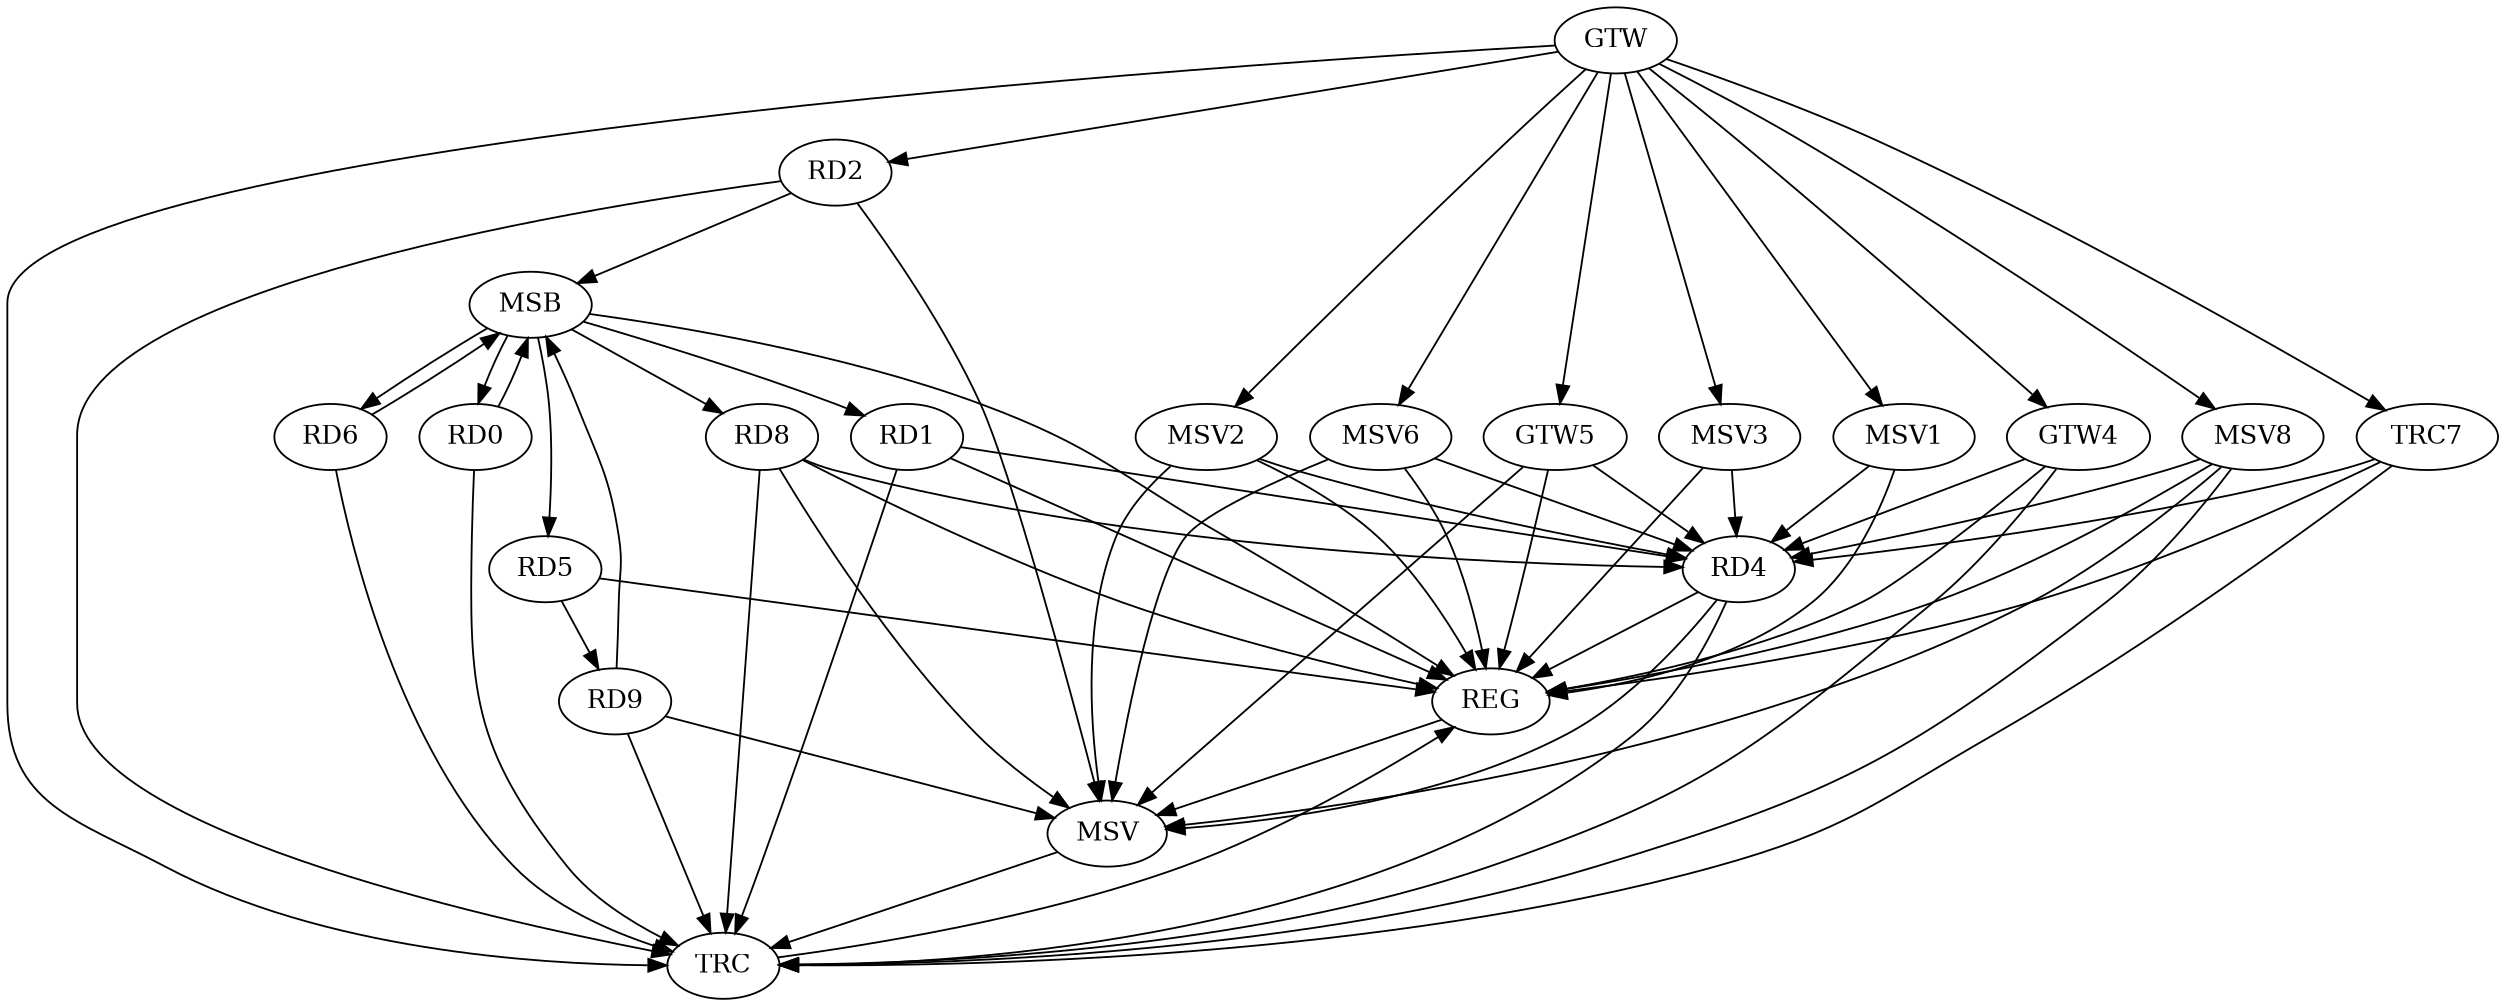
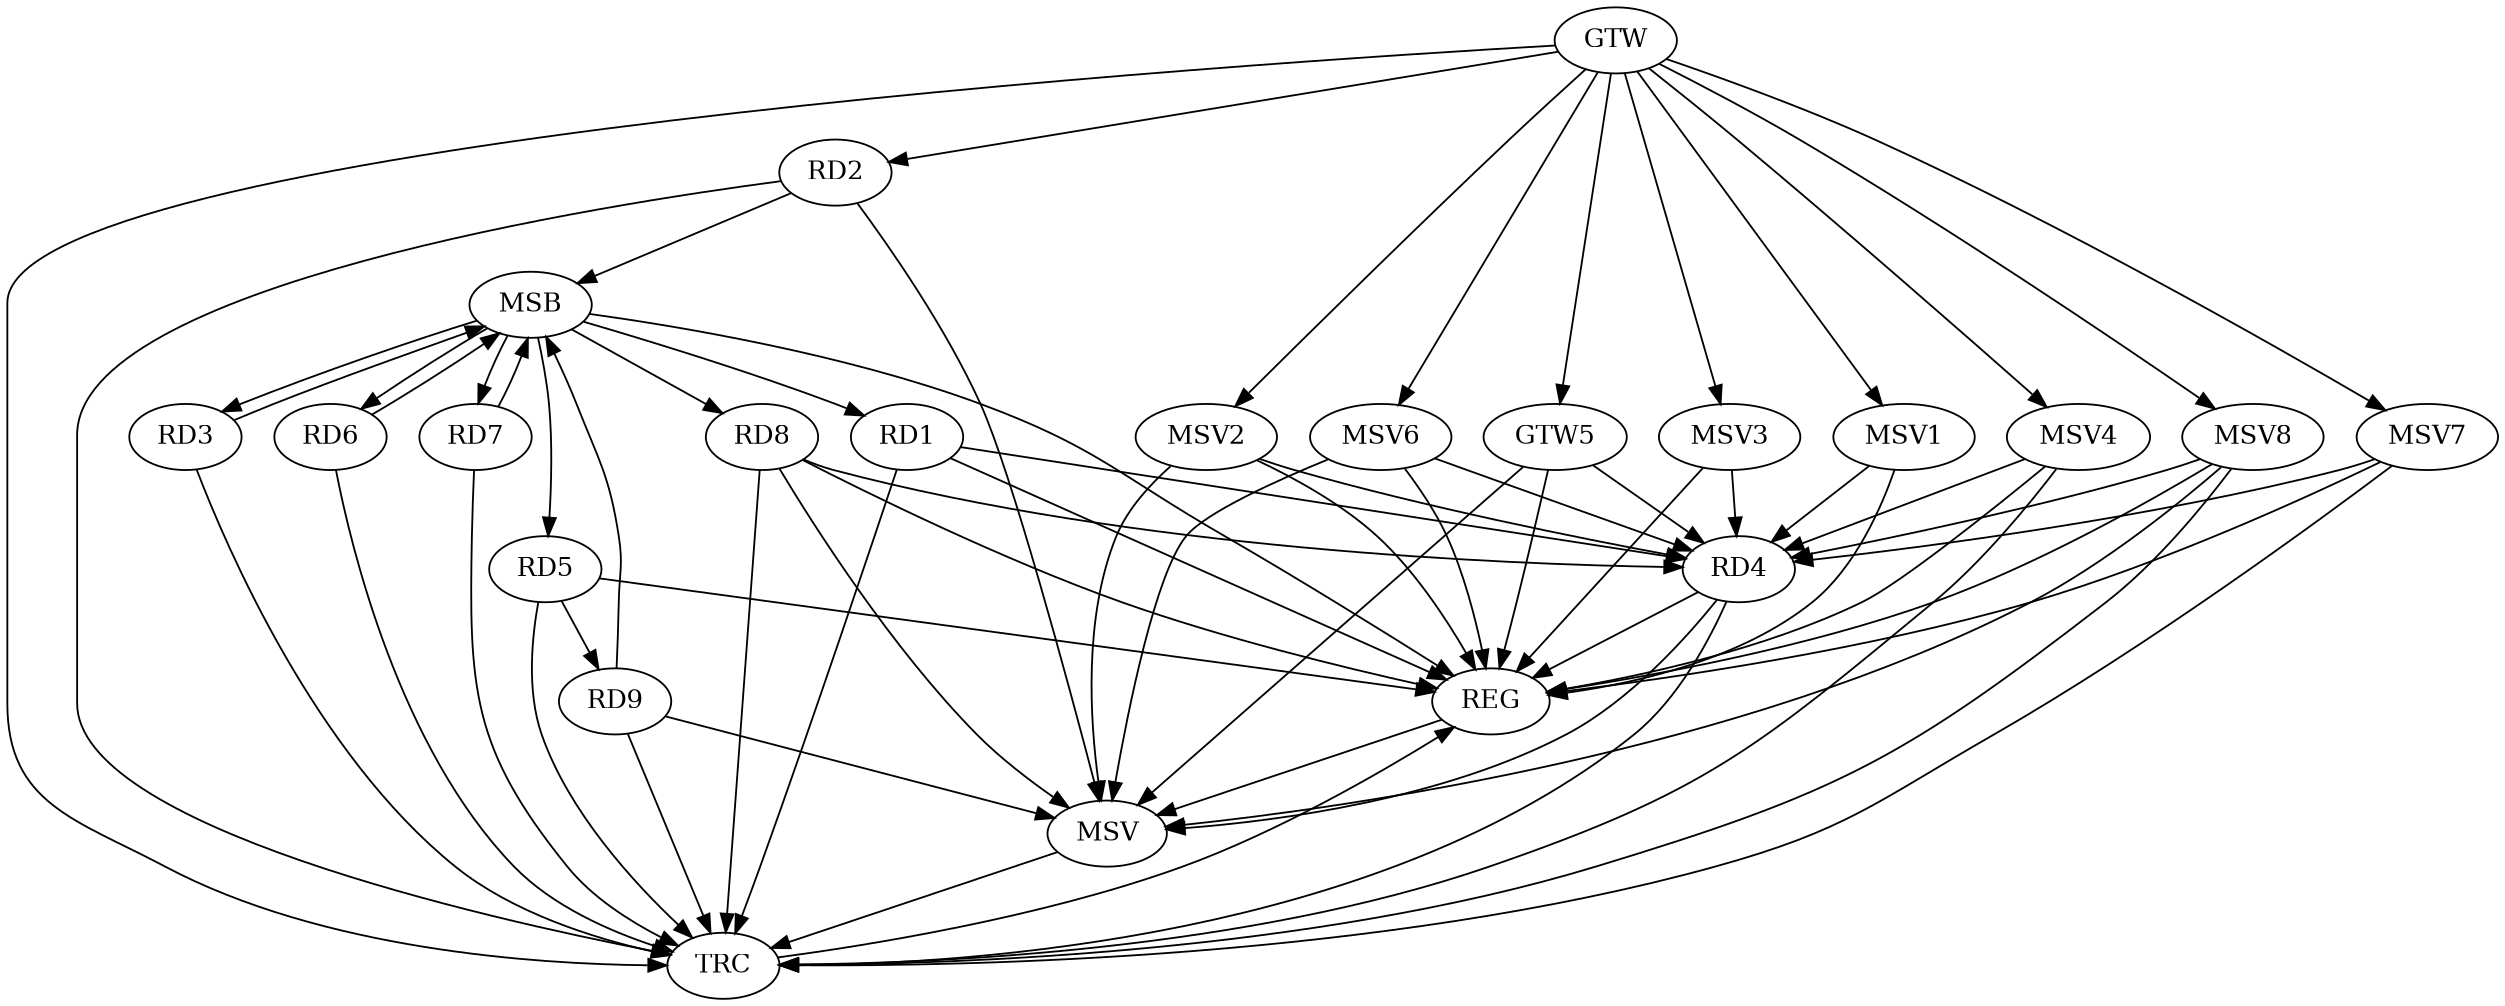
  strict digraph {
    n1 [label=RD1]
    n2 [label=RD4]
    n3 [label=REG]
    n4 [label=TRC]
    n5 [label=MSV]
    n6 [label=RD2]
    n7 [label=MSB]
+   n8 [label=RD3]
    n9 [label=RD5]
    n10 [label=RD6]
-   n11 [label=RD0]
+   n11 [label=RD7]
    n12 [label=RD8]
    n13 [label=RD9]
    n14 [label=GTW]
    n15 [label=MSV1]
    n16 [label=MSV2]
    n17 [label=MSV3]
-   n18 [label=GTW4]
+   n18 [label=MSV4]
    n19 [label=GTW5]
    n20 [label=MSV6]
-   n21 [label=TRC7]
+   n21 [label=MSV7]
    n22 [label=MSV8]
    n1 -> n2
    n1 -> n3
    n1 -> n4
    n2 -> n3
    n2 -> n4
    n2 -> n5
    n3 -> n5
    n4 -> n3
    n5 -> n4
    n6 -> n4
    n6 -> n5
    n6 -> n7
    n7 -> n1
    n7 -> n3
+   n7 -> n8
    n7 -> n9
    n7 -> n10
    n7 -> n11
    n7 -> n12
+   n8 -> n4
+   n8 -> n7
    n9 -> n3
+   n9 -> n4
    n9 -> n13
    n10 -> n4
    n10 -> n7
    n11 -> n4
    n11 -> n7
    n12 -> n2
    n12 -> n3
    n12 -> n4
    n12 -> n5
    n13 -> n4
    n13 -> n5
    n13 -> n7
    n14 -> n4
    n14 -> n6
    n14 -> n15
    n14 -> n16
    n14 -> n17
    n14 -> n18
    n14 -> n19
    n14 -> n20
    n14 -> n21
    n14 -> n22
    n15 -> n2
    n15 -> n3
    n16 -> n2
    n16 -> n3
    n16 -> n5
    n17 -> n2
    n17 -> n3
    n18 -> n2
    n18 -> n3
    n18 -> n4
    n19 -> n2
    n19 -> n3
    n19 -> n5
    n20 -> n2
    n20 -> n3
    n20 -> n5
    n21 -> n2
    n21 -> n3
    n21 -> n4
    n22 -> n2
    n22 -> n3
    n22 -> n4
    n22 -> n5
  }
